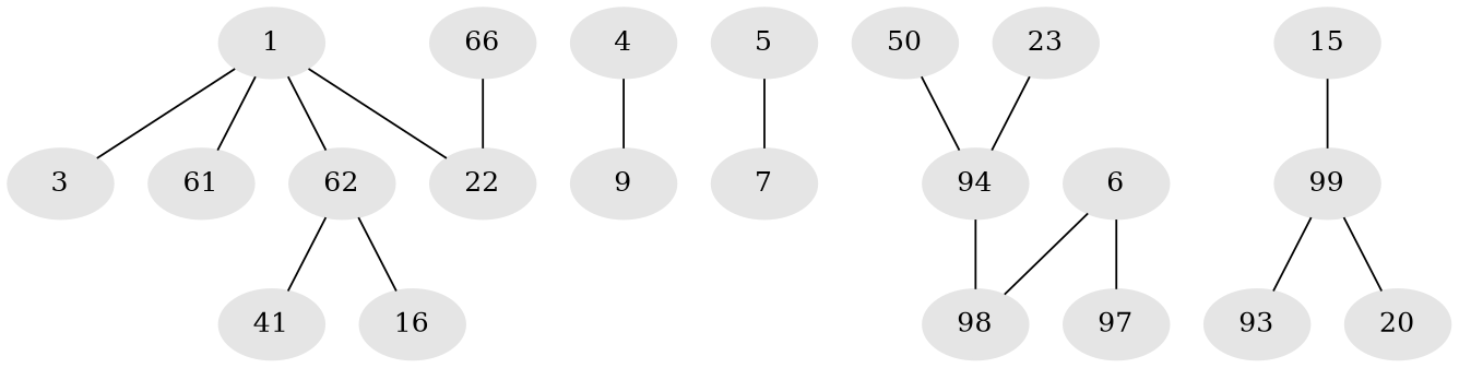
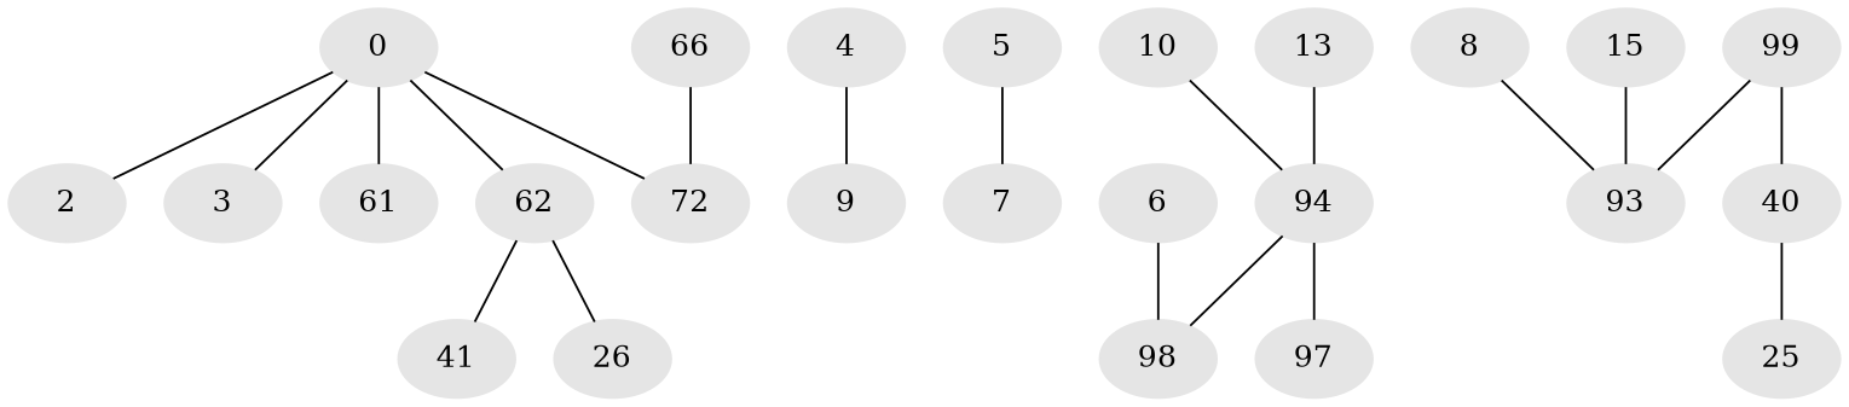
  graph {
    node [color=gray90 style=filled]
    edge [weight=1.0]
-   1
+   1 [label=0]
+   2
    3
    n4 [label=61]
    n5 [label=62]
-   22
+   22 [label=72]
    4
    9
    n9 [label=41]
-   26 [label=16]
+   26
    5
    7
    n13 [label=98]
    6
    n15 [label=93]
+   8
    n17 [label=94]
-   10 [label=50]
+   10
    n19 [label=97]
-   13 [label=23]
+   13
    15
    n22 [label=66]
    n23 [label=99]
-   20
+   20 [label=40]
+   25
+   1 -- 2
    1 -- 3
    1 -- n4
    1 -- n5
    1 -- 22
    n5 -- n9
    n5 -- 26
    4 -- 9
    5 -- 7
    6 -- n13
+   8 -- n15
    n17 -- n13
-   6 -- n19
+   n17 -- n19
    10 -- n17
    13 -- n17
-   15 -- n23
+   15 -- n15
    n22 -- 22
    n23 -- n15
    n23 -- 20
+   20 -- 25
  }
